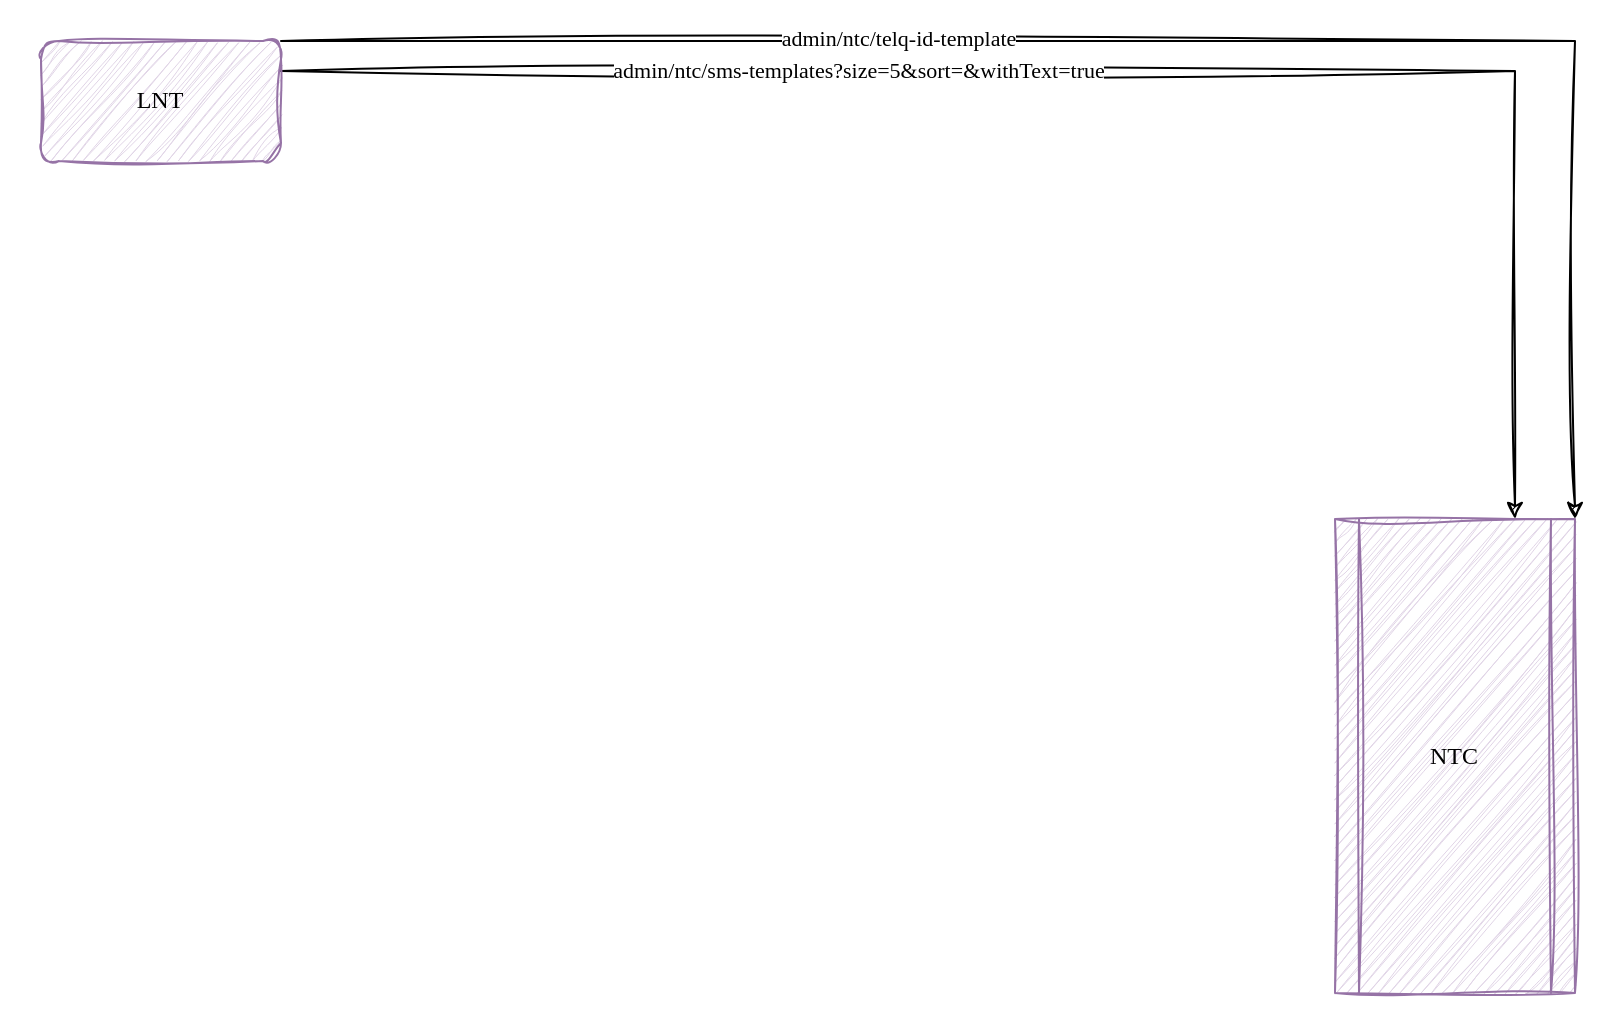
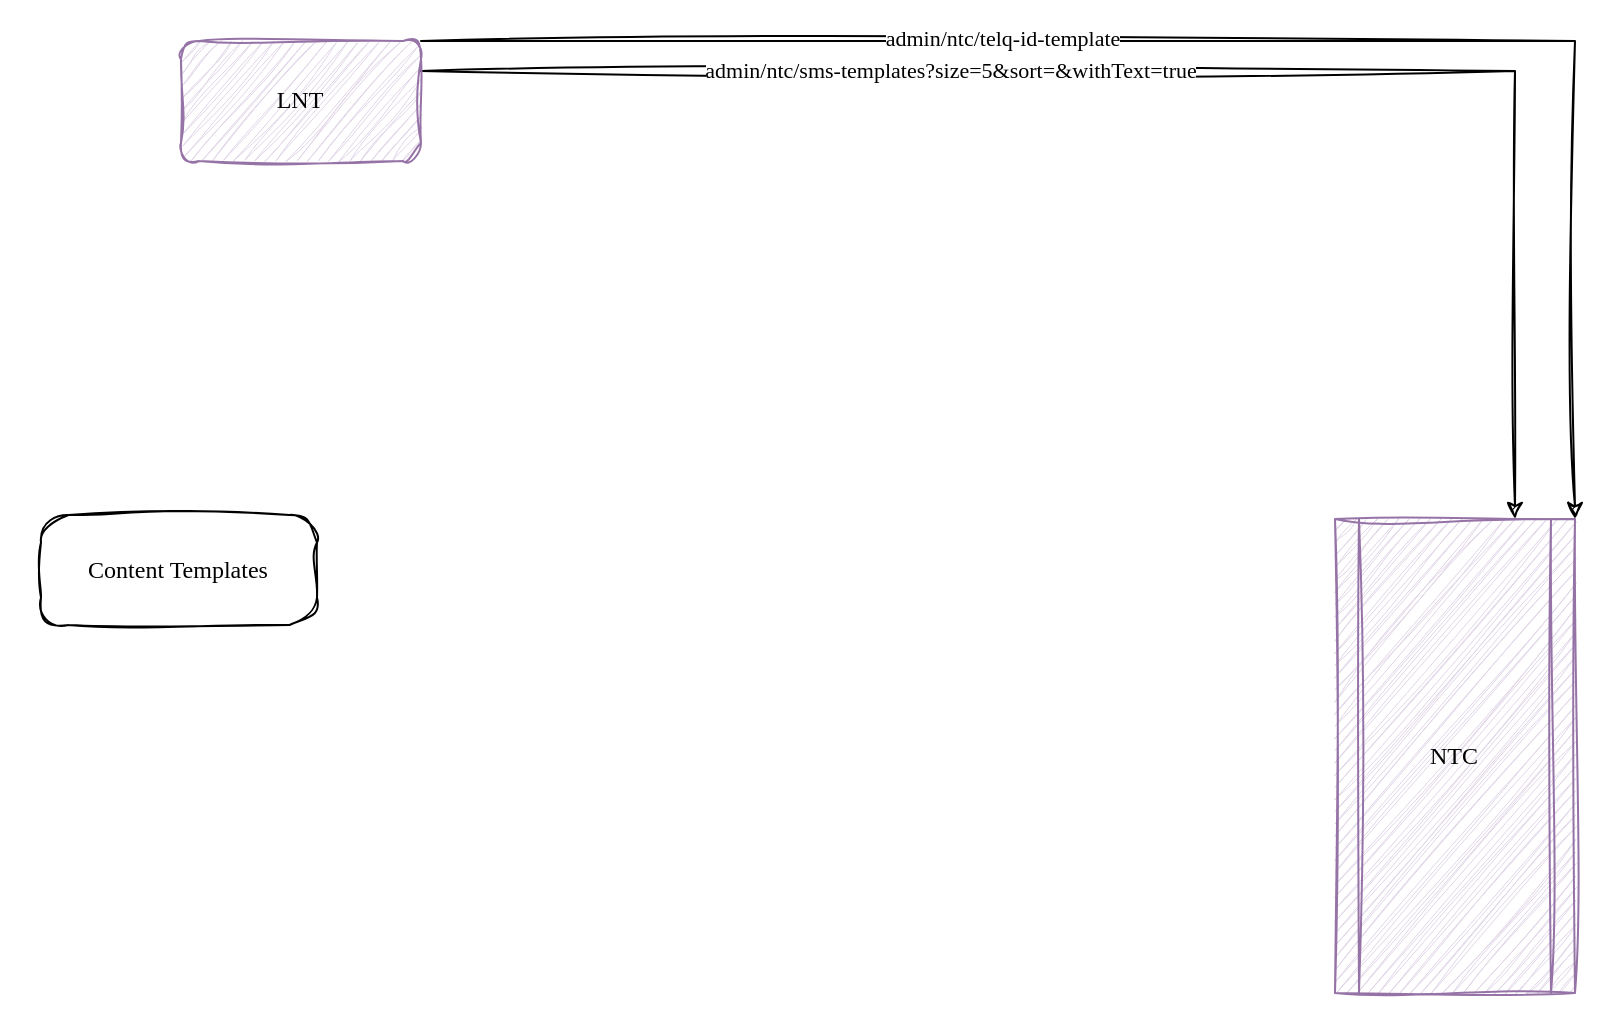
  <mxCell id="0" />
  <mxCell id="1" parent="0" />
  <mxCell id="2" style="edgeStyle=orthogonalEdgeStyle;rounded=0;sketch=1;hachureGap=4;jiggle=2;curveFitting=1;orthogonalLoop=1;jettySize=auto;html=1;fontFamily=Architects Daughter;fontSource=https%3A%2F%2Ffonts.googleapis.com%2Fcss%3Ffamily%3DArchitects%2BDaughter;entryX=1;entryY=0;entryDx=0;entryDy=0;exitX=1;exitY=0;exitDx=0;exitDy=0;" edge="1" parent="1" source="5" target="6"><mxGeometry relative="1" as="geometry"><mxPoint x="725" y="177" as="targetPoint" /><Array as="points"><mxPoint x="787" y="20" /></Array></mxGeometry></mxCell>
  <mxCell id="3" value="admin/ntc/telq-id-template" style="edgeLabel;html=1;align=center;verticalAlign=middle;resizable=0;points=[];sketch=1;hachureGap=4;jiggle=2;curveFitting=1;fontFamily=Architects Daughter;fontSource=https%3A%2F%2Ffonts.googleapis.com%2Fcss%3Ffamily%3DArchitects%2BDaughter;" vertex="1" connectable="0" parent="2"><mxGeometry x="-0.487" y="2" relative="1" as="geometry"><mxPoint x="81" as="offset" /></mxGeometry></mxCell>
  <mxCell id="4" value="admin/ntc/sms-templates?size=5&amp;amp;sort=&amp;amp;withText=true" style="edgeStyle=orthogonalEdgeStyle;rounded=0;sketch=1;hachureGap=4;jiggle=2;curveFitting=1;orthogonalLoop=1;jettySize=auto;html=1;exitX=1;exitY=0.25;exitDx=0;exitDy=0;entryX=0.75;entryY=0;entryDx=0;entryDy=0;fontFamily=Architects Daughter;fontSource=https%3A%2F%2Ffonts.googleapis.com%2Fcss%3Ffamily%3DArchitects%2BDaughter;" edge="1" parent="1" source="5" target="6"><mxGeometry x="-0.313" relative="1" as="geometry"><mxPoint as="offset" /></mxGeometry></mxCell>
- <mxCell id="5" value="LNT" style="rounded=1;whiteSpace=wrap;html=1;sketch=1;hachureGap=4;jiggle=2;curveFitting=1;fontFamily=Architects Daughter;fontSource=https%3A%2F%2Ffonts.googleapis.com%2Fcss%3Ffamily%3DArchitects%2BDaughter;fillColor=#e1d5e7;strokeColor=#9673a6;" vertex="1" parent="1"><mxGeometry x="20" y="20" width="120" height="60" as="geometry" /></mxCell>
+ <mxCell id="5" value="LNT" style="rounded=1;whiteSpace=wrap;html=1;sketch=1;hachureGap=4;jiggle=2;curveFitting=1;fontFamily=Architects Daughter;fontSource=https%3A%2F%2Ffonts.googleapis.com%2Fcss%3Ffamily%3DArchitects%2BDaughter;fillColor=#e1d5e7;strokeColor=#9673a6;" vertex="1" parent="1"><mxGeometry x="90" y="20" width="120" height="60" as="geometry" /></mxCell>
  <mxCell id="6" value="NTC" style="shape=process;whiteSpace=wrap;html=1;backgroundOutline=1;sketch=1;hachureGap=4;jiggle=2;curveFitting=1;fontFamily=Architects Daughter;fontSource=https%3A%2F%2Ffonts.googleapis.com%2Fcss%3Ffamily%3DArchitects%2BDaughter;fillColor=#e1d5e7;strokeColor=#9673a6;" vertex="1" parent="1"><mxGeometry x="667" y="259" width="120" height="237" as="geometry" /></mxCell>
+ <mxCell id="7" value="Content Templates" style="rounded=1;whiteSpace=wrap;html=1;sketch=1;hachureGap=4;jiggle=2;curveFitting=1;fontFamily=Architects Daughter;fontSource=https%3A%2F%2Ffonts.googleapis.com%2Fcss%3Ffamily%3DArchitects%2BDaughter;arcSize=25;" vertex="1" parent="1"><mxGeometry x="20" y="257" width="138" height="55" as="geometry" /></mxCell>
